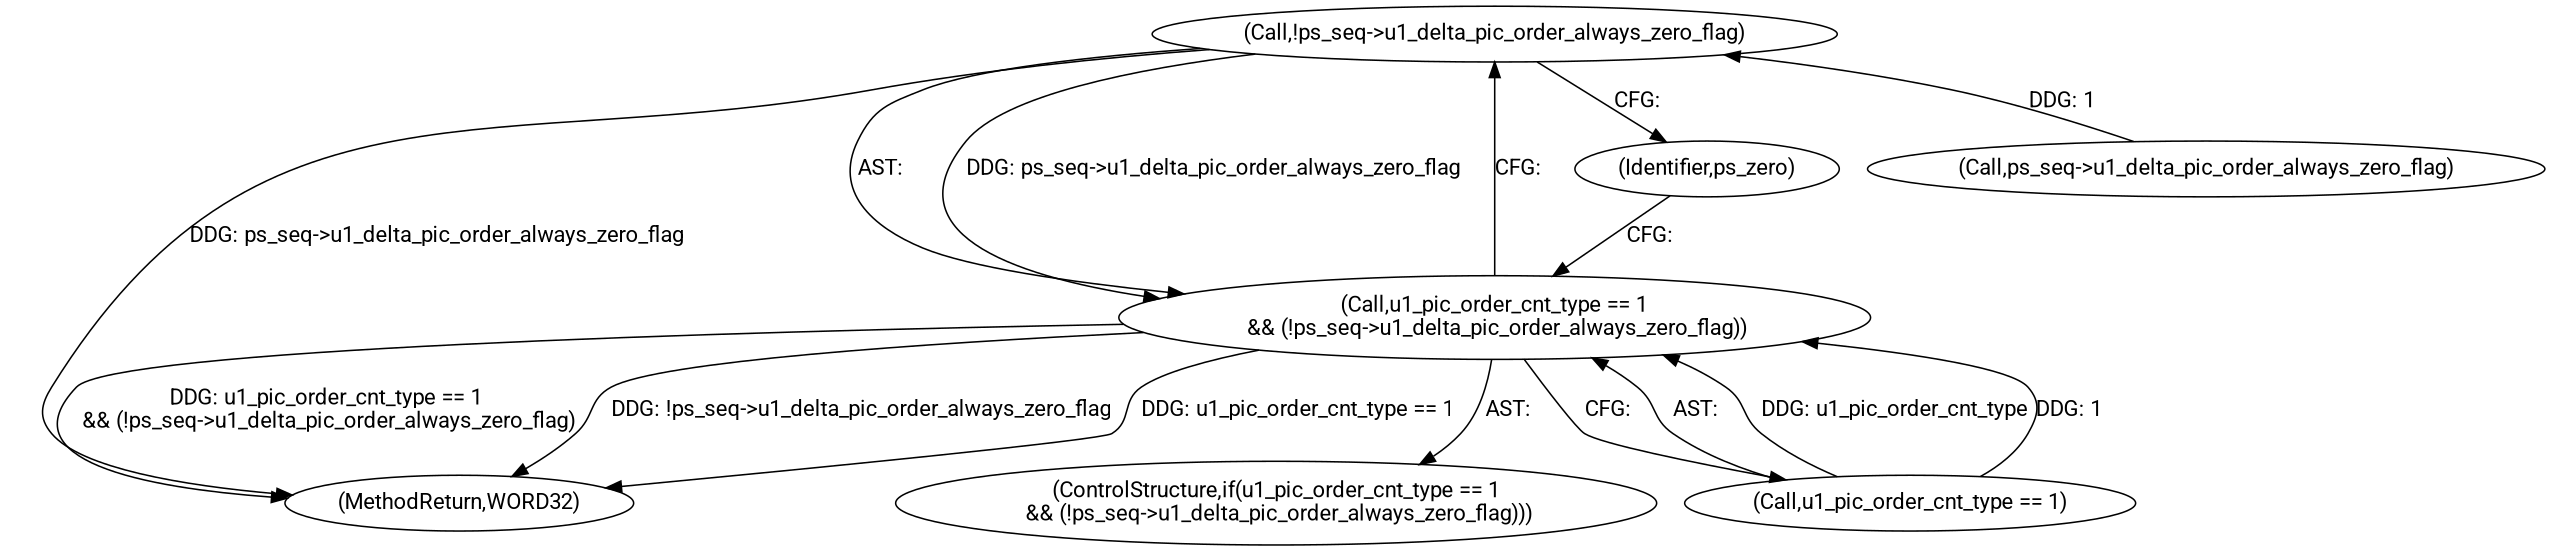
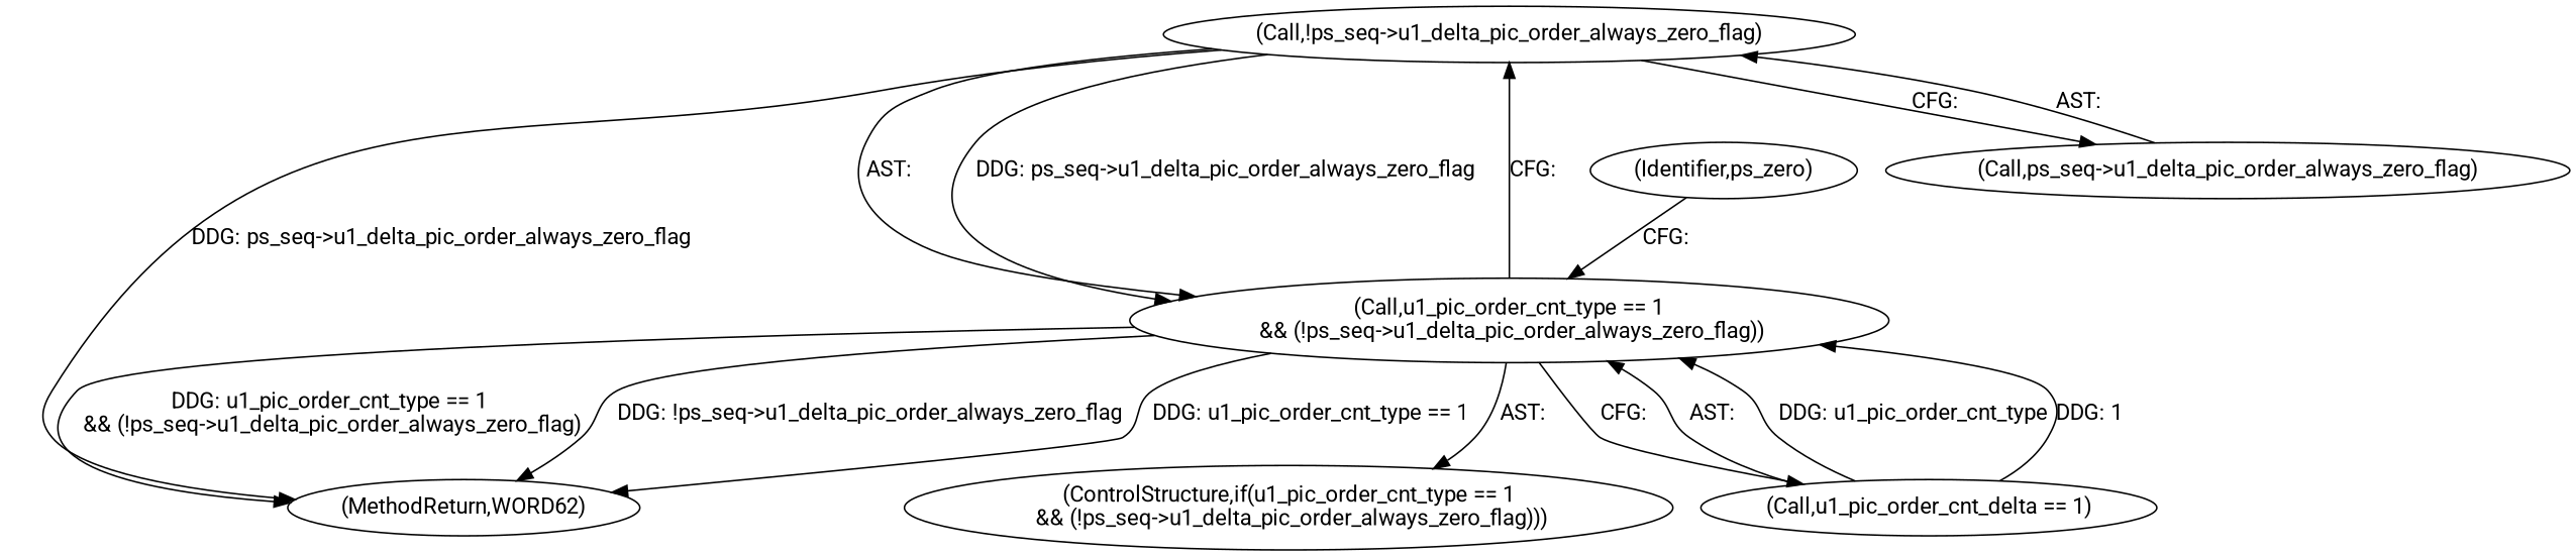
  digraph {
    fontname=Roboto
    node [fontname=Roboto]
    edge [fontname=Roboto]
    n1 [label="(Call,!ps_seq->u1_delta_pic_order_always_zero_flag)"]
    n2 [label="(Call,u1_pic_order_cnt_type == 1\n && (!ps_seq->u1_delta_pic_order_always_zero_flag))"]
-   n3 [label="(MethodReturn,WORD32)"]
+   n3 [label="(MethodReturn,WORD62)"]
    n4 [label="(Call,ps_seq->u1_delta_pic_order_always_zero_flag)"]
    n5 [label="(ControlStructure,if(u1_pic_order_cnt_type == 1\n && (!ps_seq->u1_delta_pic_order_always_zero_flag)))"]
-   n6 [label="(Call,u1_pic_order_cnt_type == 1)"]
+   n6 [label="(Call,u1_pic_order_cnt_delta == 1)"]
    n7 [label="(Identifier,ps_zero)"]
    n1 -> n2 [label="AST: "]
    n1 -> n2 [label="DDG: ps_seq->u1_delta_pic_order_always_zero_flag"]
    n1 -> n3 [label="DDG: ps_seq->u1_delta_pic_order_always_zero_flag"]
-   n1 -> n7 [label="CFG: "]
+   n1 -> n4 [label="CFG: "]
    n2 -> n1 [label="CFG: "]
    n2 -> n3 [label="DDG: u1_pic_order_cnt_type == 1\n && (!ps_seq->u1_delta_pic_order_always_zero_flag)"]
    n2 -> n3 [label="DDG: !ps_seq->u1_delta_pic_order_always_zero_flag"]
    n2 -> n3 [label="DDG: u1_pic_order_cnt_type == 1"]
    n2 -> n5 [label="AST: "]
    n2 -> n6 [label="CFG: "]
-   n4 -> n1 [label="DDG: 1"]
+   n4 -> n1 [label="AST: "]
    n6 -> n2 [label="AST: "]
    n6 -> n2 [label="DDG: u1_pic_order_cnt_type"]
    n6 -> n2 [label="DDG: 1"]
    n7 -> n2 [label="CFG: "]
  }
